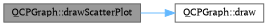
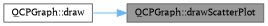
  digraph {
    rankdir=RL
    fontname="PT Serif"
    node [fontname="PT Serif" fontsize=10 shape=box style=filled]
    n1 [color=gray40 fillcolor=grey60 fontcolor=black height=0.2 label="QCPGraph::drawScatterPlot" width=0.4]
    n2 [color=grey40 fillcolor=white height=0.2 label="QCPGraph::draw" width=0.4]
-   n2 -> n1 [color=steelblue1 dir=back fontname="PT Serif" fontsize=10 labelfontname=Helvetica labelfontsize=10 style=solid]
+   n1 -> n2 [color=steelblue1 dir=back fontname="PT Serif" fontsize=10 labelfontname=Helvetica labelfontsize=10 style=solid]
  }
